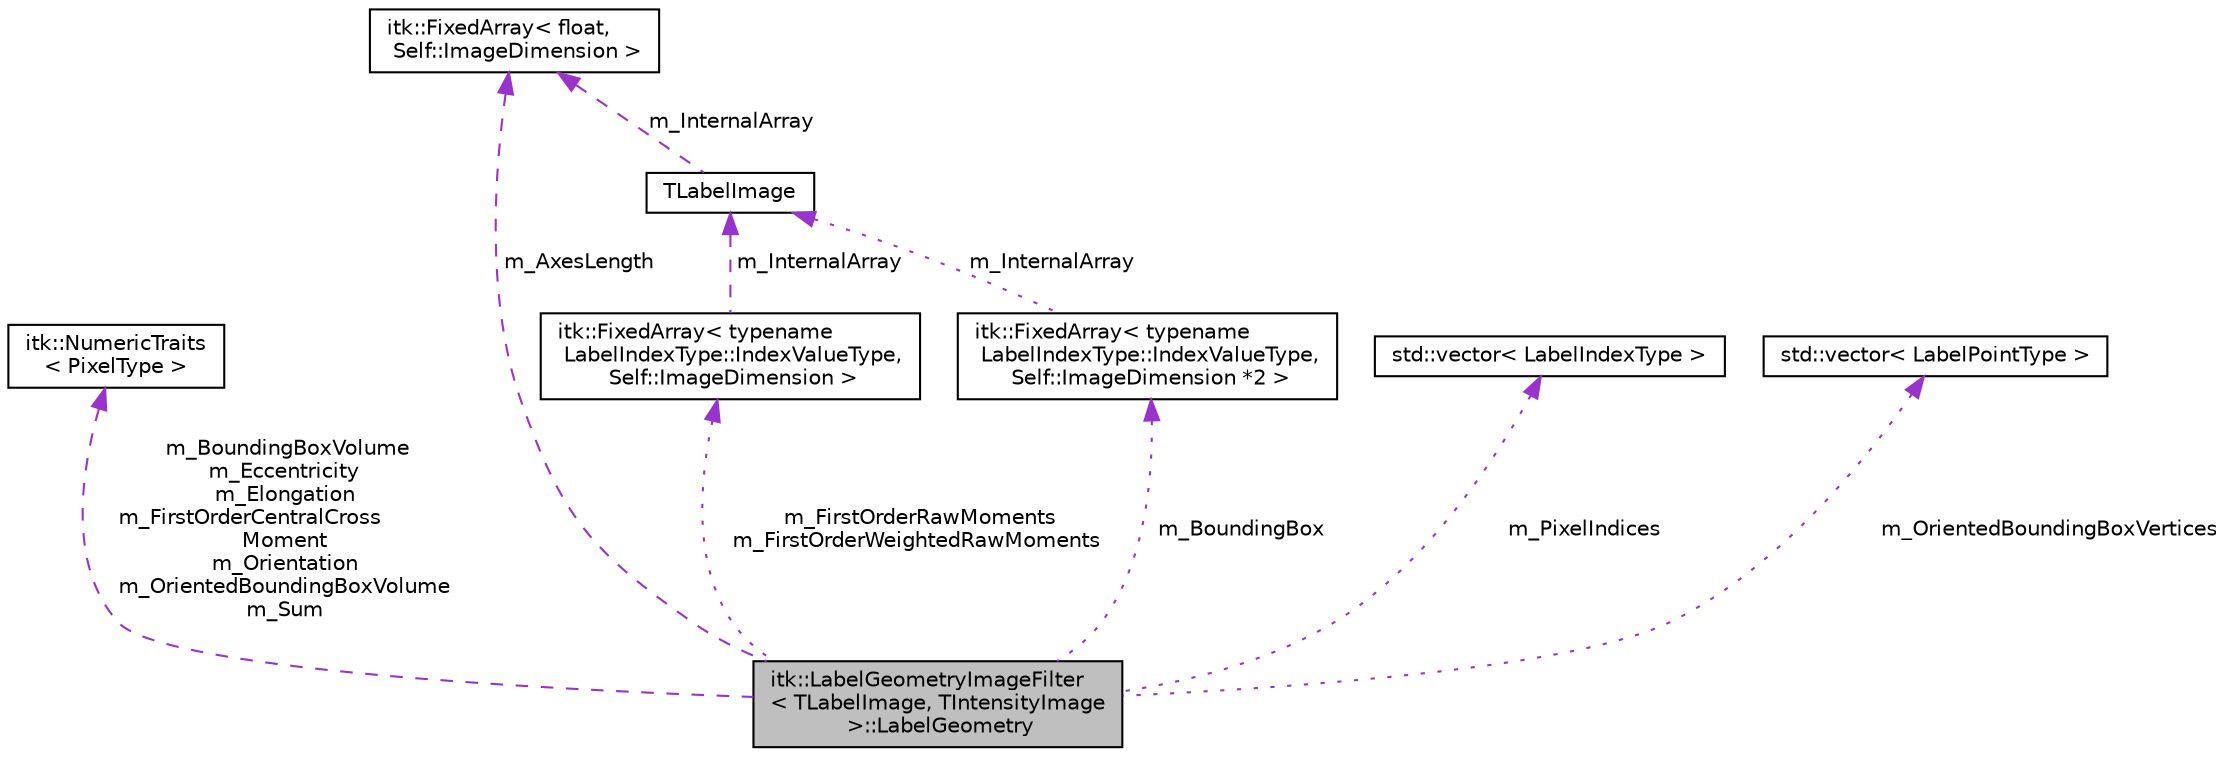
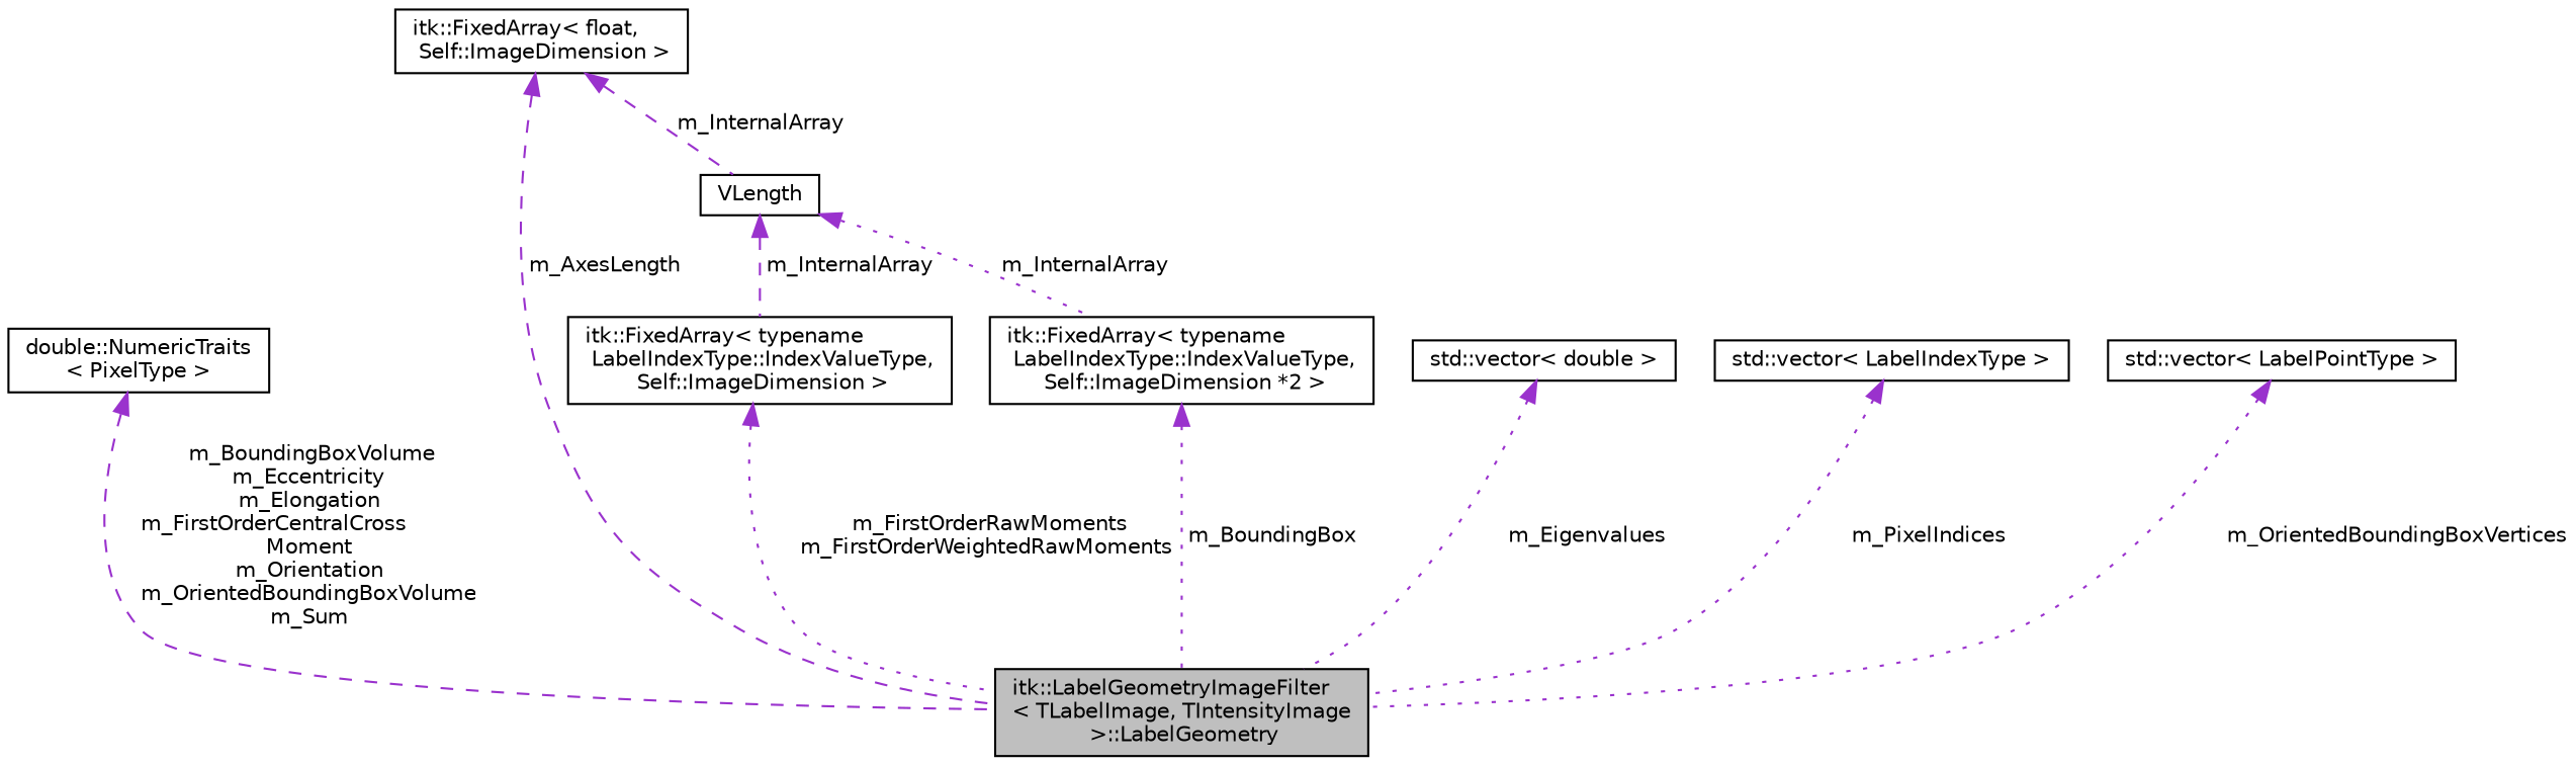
  digraph {
    rankdir=TB
    node [color=black fillcolor=white fontname=Helvetica fontsize=10 shape=record style=filled]
    edge [color=darkorchid3 dir=back fontname=Helvetica fontsize=10 labelfontname=Helvetica labelfontsize=10 style=dotted]
    n1 [fillcolor=grey75 fontcolor=black height=0.2 label="itk::LabelGeometryImageFilter\l\< TLabelImage, TIntensityImage\l \>::LabelGeometry" width=0.4]
-   n2 [height=0.2 label="itk::NumericTraits\l\< PixelType \>" width=0.4]
+   n2 [height=0.2 label="double::NumericTraits\l\< PixelType \>" width=0.4]
    n3 [height=0.2 label="itk::FixedArray\< typename\l LabelIndexType::IndexValueType,\l Self::ImageDimension \>" width=0.4]
-   n4 [height=0.2 label=TLabelImage width=0.4]
+   n4 [height=0.2 label=VLength width=0.4]
    n5 [height=0.2 label="itk::FixedArray\< typename\l LabelIndexType::IndexValueType,\l Self::ImageDimension *2 \>" width=0.4]
    n6 [height=0.2 label="itk::FixedArray\< float,\l Self::ImageDimension \>" width=0.4]
+   n7 [height=0.2 label="std::vector\< double \>" width=0.4]
    n8 [height=0.2 label="std::vector\< LabelIndexType \>" width=0.4]
    n9 [height=0.2 label="std::vector\< LabelPointType \>" width=0.4]
    n2 -> n1 [label=" m_BoundingBoxVolume\nm_Eccentricity\nm_Elongation\nm_FirstOrderCentralCross\lMoment\nm_Orientation\nm_OrientedBoundingBoxVolume\nm_Sum" style=dashed]
    n3 -> n1 [label=" m_FirstOrderRawMoments\nm_FirstOrderWeightedRawMoments"]
    n4 -> n3 [label=" m_InternalArray" style=dashed]
    n4 -> n5 [label=" m_InternalArray"]
    n5 -> n1 [label=" m_BoundingBox"]
    n6 -> n1 [label=" m_AxesLength" style=dashed]
    n6 -> n4 [label=" m_InternalArray" style=dashed]
+   n7 -> n1 [label=" m_Eigenvalues"]
    n8 -> n1 [label=" m_PixelIndices"]
    n9 -> n1 [label=" m_OrientedBoundingBoxVertices"]
  }
